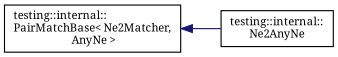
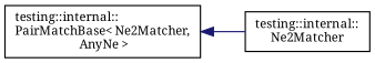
  digraph {
    rankdir=LR
    fontname="Noto Serif"
    node [color=black fillcolor=white fontname="Noto Serif" fontsize=10 shape=record style=filled]
    n1 [height=0.2 label="testing::internal::\lPairMatchBase\< Ne2Matcher,\l AnyNe \>" width=0.4]
-   n2 [height=0.2 label="testing::internal::\lNe2AnyNe" width=0.4]
+   n2 [height=0.2 label="testing::internal::\lNe2Matcher" width=0.4]
    n1 -> n2 [color=midnightblue dir=back fontname="Noto Serif" fontsize=10 labelfontname=Helvetica labelfontsize=10 style=solid]
  }
